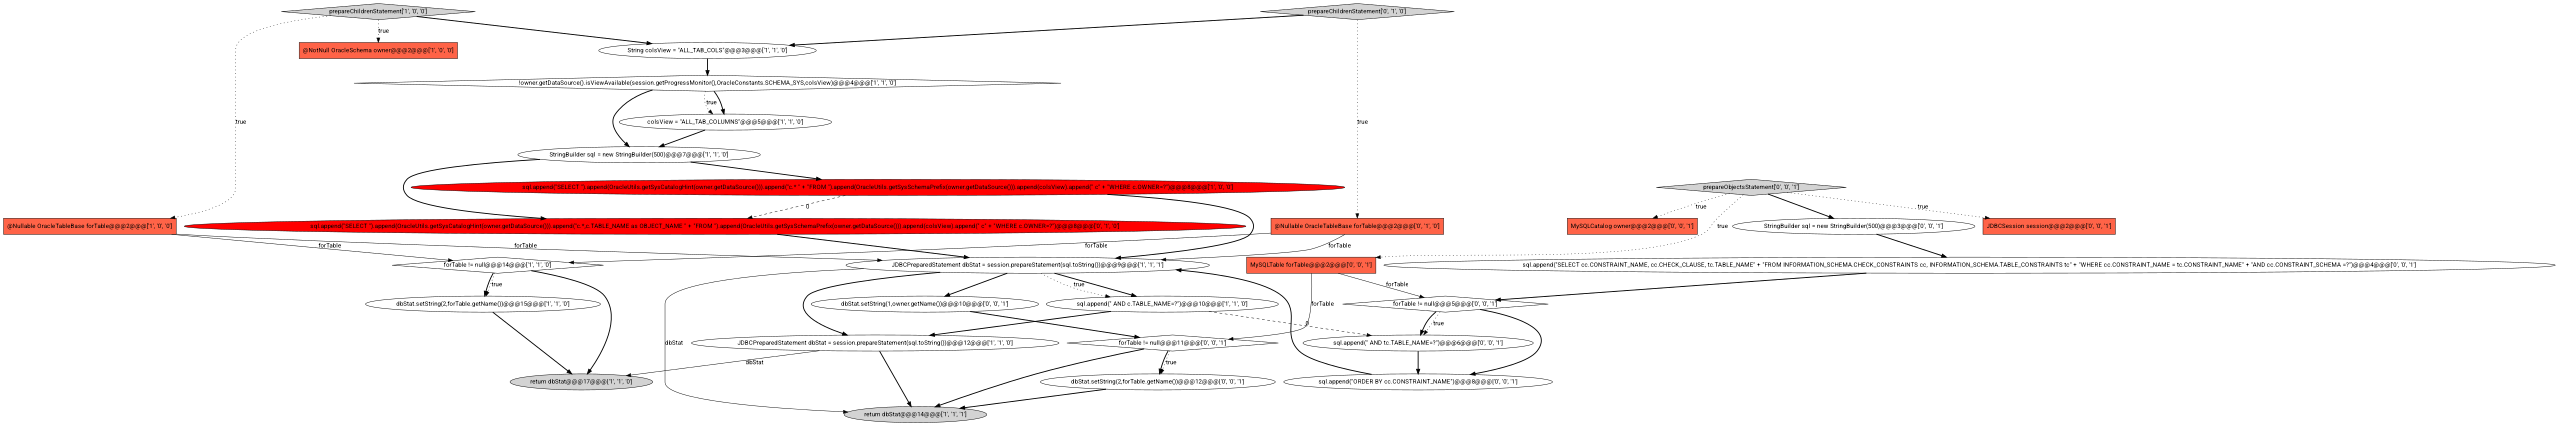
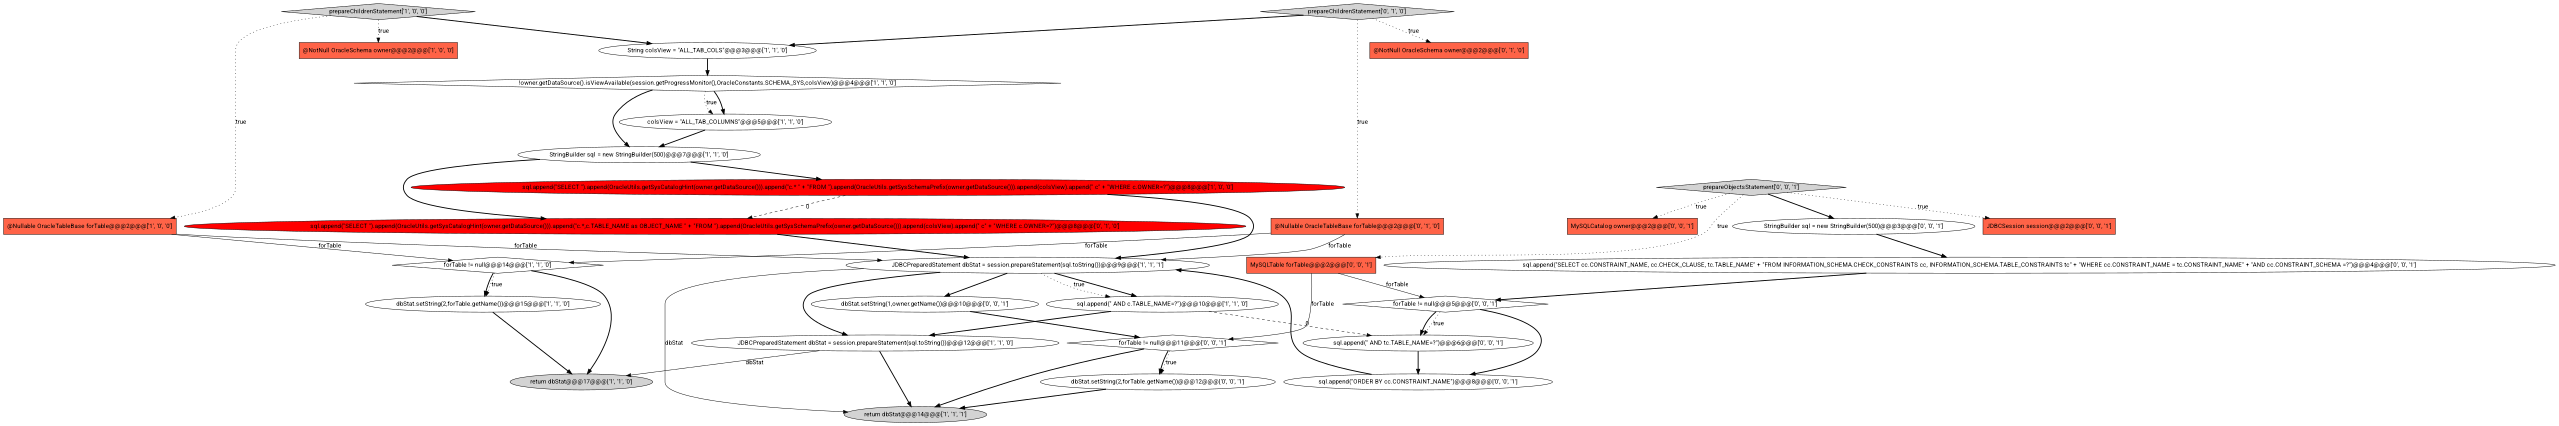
  digraph {
    fontname=Roboto
    node [fillcolor=white fontname=Roboto shape=ellipse style=filled]
    edge [fontname=Roboto style=bold]
    n1 [fillcolor=tomato label="@NotNull OracleSchema owner@@@2@@@['1', '0', '0']" shape=box]
    n2 [fillcolor=red label="sql.append(\"SELECT \").append(OracleUtils.getSysCatalogHint(owner.getDataSource())).append(\"c.*,c.TABLE_NAME as OBJECT_NAME \" + \"FROM \").append(OracleUtils.getSysSchemaPrefix(owner.getDataSource())).append(colsView).append(\" c\" + \"WHERE c.OWNER=?\")@@@8@@@['0', '1', '0']"]
    n3 [label="JDBCPreparedStatement dbStat = session.prepareStatement(sql.toString())@@@9@@@['1', '1', '1']"]
    n4 [label="dbStat.setString(1,owner.getName())@@@10@@@['0', '0', '1']"]
    n5 [fillcolor=lightgray label="return dbStat@@@14@@@['1', '1', '1']"]
    n6 [label="sql.append(\" AND c.TABLE_NAME=?\")@@@10@@@['1', '1', '0']"]
    n7 [label="JDBCPreparedStatement dbStat = session.prepareStatement(sql.toString())@@@12@@@['1', '1', '0']"]
    n8 [fillcolor=tomato label="@Nullable OracleTableBase forTable@@@2@@@['0', '1', '0']" shape=box]
    n9 [label="forTable != null@@@14@@@['1', '1', '0']" shape=diamond]
    n10 [label="dbStat.setString(2,forTable.getName())@@@15@@@['1', '1', '0']"]
    n11 [fillcolor=lightgray label="return dbStat@@@17@@@['1', '1', '0']"]
    n12 [label="forTable != null@@@11@@@['0', '0', '1']" shape=diamond]
    n13 [label="dbStat.setString(2,forTable.getName())@@@12@@@['0', '0', '1']"]
    n14 [label="colsView = \"ALL_TAB_COLUMNS\"@@@5@@@['1', '1', '0']"]
    n15 [label="StringBuilder sql = new StringBuilder(500)@@@7@@@['1', '1', '0']"]
    n16 [fillcolor=red label="sql.append(\"SELECT \").append(OracleUtils.getSysCatalogHint(owner.getDataSource())).append(\"c.* \" + \"FROM \").append(OracleUtils.getSysSchemaPrefix(owner.getDataSource())).append(colsView).append(\" c\" + \"WHERE c.OWNER=?\")@@@8@@@['1', '0', '0']"]
    n17 [label="forTable != null@@@5@@@['0', '0', '1']" shape=diamond]
    n18 [label="sql.append(\"ORDER BY cc.CONSTRAINT_NAME\")@@@8@@@['0', '0', '1']"]
    n19 [label="sql.append(\" AND tc.TABLE_NAME=?\")@@@6@@@['0', '0', '1']"]
    n20 [fillcolor=tomato label="JDBCSession session@@@2@@@['0', '0', '1']" shape=box]
    n21 [fillcolor=tomato label="MySQLCatalog owner@@@2@@@['0', '0', '1']" shape=box]
    n22 [label="String colsView = \"ALL_TAB_COLS\"@@@3@@@['1', '1', '0']"]
    n23 [label="!owner.getDataSource().isViewAvailable(session.getProgressMonitor(),OracleConstants.SCHEMA_SYS,colsView)@@@4@@@['1', '1', '0']" shape=diamond]
    n24 [fillcolor=lightgray label="prepareChildrenStatement['1', '0', '0']" shape=diamond]
    n25 [fillcolor=tomato label="@Nullable OracleTableBase forTable@@@2@@@['1', '0', '0']" shape=box]
    n26 [fillcolor=lightgray label="prepareObjectsStatement['0', '0', '1']" shape=diamond]
    n27 [fillcolor=tomato label="MySQLTable forTable@@@2@@@['0', '0', '1']" shape=box]
    n28 [label="StringBuilder sql = new StringBuilder(500)@@@3@@@['0', '0', '1']"]
    n29 [label="sql.append(\"SELECT cc.CONSTRAINT_NAME, cc.CHECK_CLAUSE, tc.TABLE_NAME\" + \"FROM INFORMATION_SCHEMA.CHECK_CONSTRAINTS cc, INFORMATION_SCHEMA.TABLE_CONSTRAINTS tc\" + \"WHERE cc.CONSTRAINT_NAME = tc.CONSTRAINT_NAME\" + \"AND cc.CONSTRAINT_SCHEMA =?\")@@@4@@@['0', '0', '1']"]
    n30 [fillcolor=lightgray label="prepareChildrenStatement['0', '1', '0']" shape=diamond]
+   n31 [fillcolor=tomato label="@NotNull OracleSchema owner@@@2@@@['0', '1', '0']" shape=box]
    n2 -> n3
    n3 -> n4
    n3 -> n5 [label=dbStat style=solid]
    n3 -> n6
    n3 -> n6 [label=true style=dotted]
    n3 -> n7
    n4 -> n12
    n6 -> n7
    n6 -> n19 [label=0 style=dashed]
    n7 -> n5
    n7 -> n11 [label=dbStat style=solid]
    n8 -> n3 [label=forTable style=solid]
    n8 -> n9 [label=forTable style=solid]
    n9 -> n10 [label=true style=dotted]
    n9 -> n10
    n9 -> n11
    n10 -> n11
    n12 -> n5
    n12 -> n13
    n12 -> n13 [label=true style=dotted]
    n13 -> n5
    n14 -> n15
    n15 -> n2
    n15 -> n16
    n16 -> n2 [label=0 style=dashed]
    n16 -> n3
    n17 -> n18
    n17 -> n19 [label=true style=dotted]
    n17 -> n19
    n18 -> n3
    n19 -> n18
    n22 -> n23
    n23 -> n14
    n23 -> n14 [label=true style=dotted]
    n23 -> n15
    n24 -> n1 [label=true style=dotted]
    n24 -> n22
    n24 -> n25 [label=true style=dotted]
    n25 -> n3 [label=forTable style=solid]
    n25 -> n9 [label=forTable style=solid]
    n26 -> n20 [label=true style=dotted]
    n26 -> n21 [label=true style=dotted]
    n26 -> n27 [label=true style=dotted]
    n26 -> n28
    n27 -> n12 [label=forTable style=solid]
    n27 -> n17 [label=forTable style=solid]
    n28 -> n29
    n29 -> n17
    n30 -> n8 [label=true style=dotted]
    n30 -> n22
+   n30 -> n31 [label=true style=dotted]
  }
